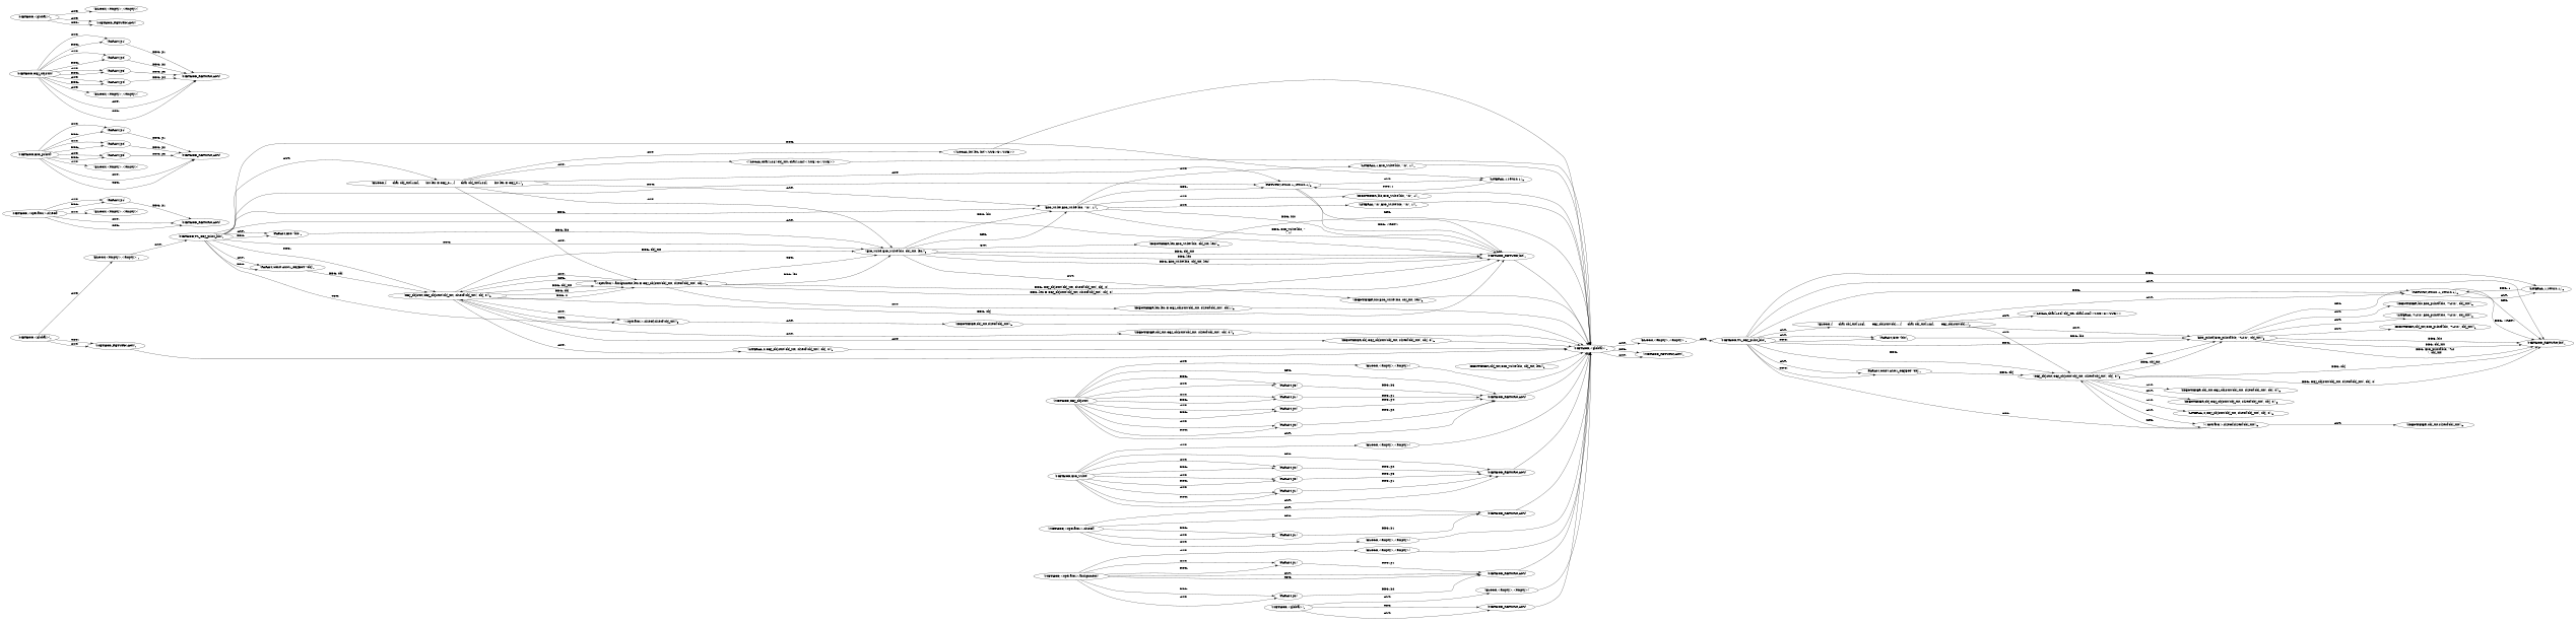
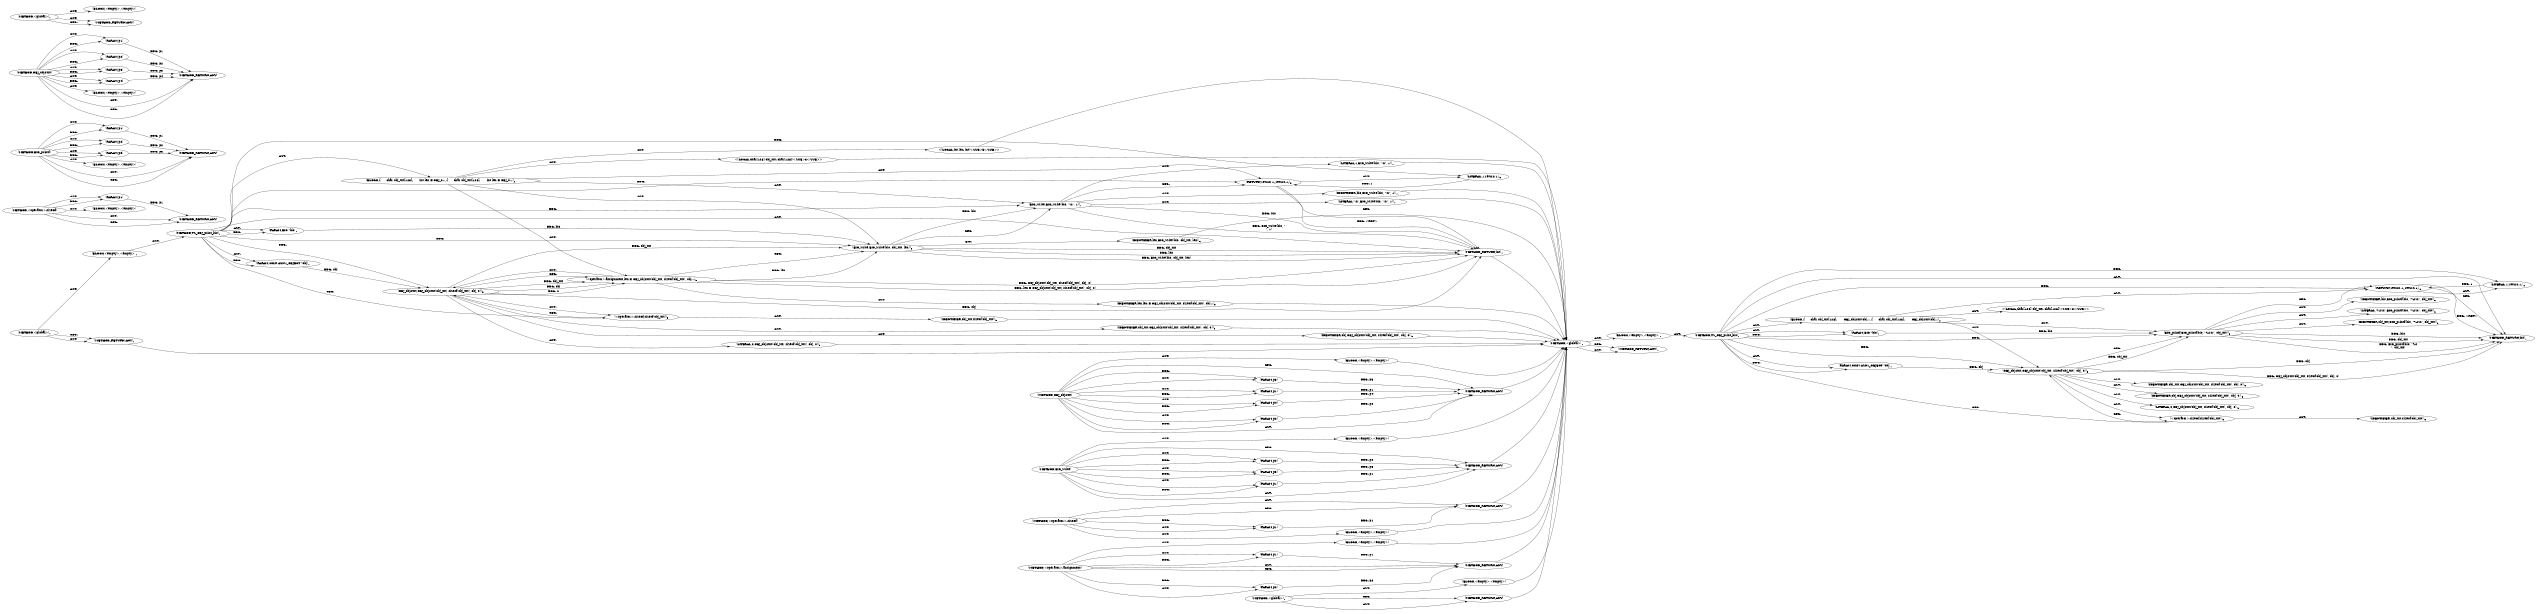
  digraph {
    rankdir=LR
    n1 [label=<(METHOD,&lt;global&gt;)<SUB>1</SUB>>]
    n2 [label=<(BLOCK,&lt;empty&gt;,&lt;empty&gt;)<SUB>1</SUB>>]
    n3 [label=<(METHOD_RETURN,ANY)<SUB>1</SUB>>]
    n4 [label=<(METHOD,TS_OBJ_print_bio)<SUB>1</SUB>>]
    n5 [label=<(METHOD,&lt;global&gt;)<SUB>1</SUB>>]
    n6 [label=<(PARAM,BIO *bio)<SUB>1</SUB>>]
    n7 [label=<(PARAM,const ASN1_OBJECT *obj)<SUB>1</SUB>>]
    n8 [label=<(BLOCK,{      char obj_txt[128];       int len = OBJ_o...,{      char obj_txt[128];       int len = OBJ_o...)<SUB>2</SUB>>]
    n9 [label=<(OBJ_obj2txt,OBJ_obj2txt(obj_txt, sizeof(obj_txt), obj, 0))<SUB>5</SUB>>]
    n10 [label=<(&lt;operator&gt;.sizeOf,sizeof(obj_txt))<SUB>5</SUB>>]
    n11 [label=<(BIO_write,BIO_write(bio, obj_txt, len))<SUB>6</SUB>>]
    n12 [label=<(BIO_write,BIO_write(bio, &quot;\n&quot;, 1))<SUB>7</SUB>>]
    n13 [label=<(RETURN,return 1;,return 1;)<SUB>9</SUB>>]
    n14 [label=<(LITERAL,1,return 1;)<SUB>9</SUB>>]
    n15 [label=<(METHOD_RETURN,int)<SUB>1</SUB>>]
    n16 [label="<(LOCAL,char[128] obj_txt: char[128])<SUB>3</SUB>>"]
    n17 [label="<(LOCAL,int len: int)<SUB>5</SUB>>"]
    n18 [label=<(&lt;operator&gt;.assignment,len = OBJ_obj2txt(obj_txt, sizeof(obj_txt), obj...)<SUB>5</SUB>>]
    n19 [label=<(IDENTIFIER,obj_txt,OBJ_obj2txt(obj_txt, sizeof(obj_txt), obj, 0))<SUB>5</SUB>>]
    n20 [label=<(IDENTIFIER,obj,OBJ_obj2txt(obj_txt, sizeof(obj_txt), obj, 0))<SUB>5</SUB>>]
    n21 [label=<(LITERAL,0,OBJ_obj2txt(obj_txt, sizeof(obj_txt), obj, 0))<SUB>5</SUB>>]
    n22 [label=<(IDENTIFIER,obj_txt,sizeof(obj_txt))<SUB>5</SUB>>]
-   n23 [label=<(IDENTIFIER,bio,BIO_write(bio, obj_txt, len))<SUB>6</SUB>>]
    n24 [label=<(IDENTIFIER,len,BIO_write(bio, obj_txt, len))<SUB>6</SUB>>]
    n25 [label=<(IDENTIFIER,bio,BIO_write(bio, &quot;\n&quot;, 1))<SUB>7</SUB>>]
    n26 [label=<(LITERAL,&quot;\n&quot;,BIO_write(bio, &quot;\n&quot;, 1))<SUB>7</SUB>>]
    n27 [label=<(LITERAL,1,BIO_write(bio, &quot;\n&quot;, 1))<SUB>7</SUB>>]
    n28 [label=<(IDENTIFIER,len,len = OBJ_obj2txt(obj_txt, sizeof(obj_txt), obj...)<SUB>5</SUB>>]
    n29 [label=<(BLOCK,&lt;empty&gt;,&lt;empty&gt;)<SUB>1</SUB>>]
    n30 [label=<(METHOD_RETURN,ANY)<SUB>1</SUB>>]
-   n31 [label=<(IDENTIFIER,obj_txt,BIO_write(bio, obj_txt, len))<SUB>6</SUB>>]
    n32 [label=<(METHOD,OBJ_obj2txt)>]
    n33 [label=<(PARAM,p1)>]
    n34 [label=<(PARAM,p2)>]
    n35 [label=<(PARAM,p3)>]
    n36 [label=<(PARAM,p4)>]
    n37 [label=<(BLOCK,&lt;empty&gt;,&lt;empty&gt;)>]
    n38 [label=<(METHOD_RETURN,ANY)>]
    n39 [label=<(METHOD,BIO_write)>]
    n40 [label=<(PARAM,p1)>]
    n41 [label=<(PARAM,p2)>]
    n42 [label=<(PARAM,p3)>]
    n43 [label=<(BLOCK,&lt;empty&gt;,&lt;empty&gt;)>]
    n44 [label=<(METHOD_RETURN,ANY)>]
    n45 [label=<(METHOD,&lt;operator&gt;.sizeOf)>]
    n46 [label=<(PARAM,p1)>]
    n47 [label=<(BLOCK,&lt;empty&gt;,&lt;empty&gt;)>]
    n48 [label=<(METHOD_RETURN,ANY)>]
    n49 [label=<(METHOD,&lt;operator&gt;.assignment)>]
    n50 [label=<(PARAM,p1)>]
    n51 [label=<(PARAM,p2)>]
    n52 [label=<(BLOCK,&lt;empty&gt;,&lt;empty&gt;)>]
    n53 [label=<(METHOD_RETURN,ANY)>]
    n54 [label=<(METHOD,&lt;global&gt;)<SUB>1</SUB>>]
    n55 [label=<(BLOCK,&lt;empty&gt;,&lt;empty&gt;)>]
    n56 [label=<(METHOD_RETURN,ANY)>]
    n57 [label=<(METHOD,TS_OBJ_print_bio)<SUB>1</SUB>>]
    n58 [label=<(PARAM,BIO *bio)<SUB>1</SUB>>]
    n59 [label=<(PARAM,const ASN1_OBJECT *obj)<SUB>1</SUB>>]
    n60 [label=<(BLOCK,{      char obj_txt[128];       OBJ_obj2txt(obj...,{      char obj_txt[128];       OBJ_obj2txt(obj...)<SUB>2</SUB>>]
    n61 [label=<(OBJ_obj2txt,OBJ_obj2txt(obj_txt, sizeof(obj_txt), obj, 0))<SUB>5</SUB>>]
    n62 [label=<(&lt;operator&gt;.sizeOf,sizeof(obj_txt))<SUB>5</SUB>>]
    n63 [label=<(BIO_printf,BIO_printf(bio, &quot;%s\n&quot;, obj_txt))<SUB>6</SUB>>]
    n64 [label=<(RETURN,return 1;,return 1;)<SUB>8</SUB>>]
    n65 [label=<(LITERAL,1,return 1;)<SUB>8</SUB>>]
    n66 [label=<(METHOD_RETURN,int)<SUB>1</SUB>>]
    n67 [label="<(LOCAL,char[128] obj_txt: char[128])<SUB>3</SUB>>"]
    n68 [label=<(IDENTIFIER,obj_txt,OBJ_obj2txt(obj_txt, sizeof(obj_txt), obj, 0))<SUB>5</SUB>>]
    n69 [label=<(IDENTIFIER,obj,OBJ_obj2txt(obj_txt, sizeof(obj_txt), obj, 0))<SUB>5</SUB>>]
    n70 [label=<(LITERAL,0,OBJ_obj2txt(obj_txt, sizeof(obj_txt), obj, 0))<SUB>5</SUB>>]
    n71 [label=<(IDENTIFIER,obj_txt,sizeof(obj_txt))<SUB>5</SUB>>]
    n72 [label=<(IDENTIFIER,bio,BIO_printf(bio, &quot;%s\n&quot;, obj_txt))<SUB>6</SUB>>]
    n73 [label=<(LITERAL,&quot;%s\n&quot;,BIO_printf(bio, &quot;%s\n&quot;, obj_txt))<SUB>6</SUB>>]
    n74 [label=<(IDENTIFIER,obj_txt,BIO_printf(bio, &quot;%s\n&quot;, obj_txt))<SUB>6</SUB>>]
    n75 [label=<(METHOD,&lt;operator&gt;.sizeOf)>]
    n76 [label=<(PARAM,p1)>]
    n77 [label=<(BLOCK,&lt;empty&gt;,&lt;empty&gt;)>]
    n78 [label=<(METHOD_RETURN,ANY)>]
    n79 [label=<(METHOD,BIO_printf)>]
    n80 [label=<(PARAM,p1)>]
    n81 [label=<(PARAM,p2)>]
    n82 [label=<(PARAM,p3)>]
    n83 [label=<(BLOCK,&lt;empty&gt;,&lt;empty&gt;)>]
    n84 [label=<(METHOD_RETURN,ANY)>]
    n85 [label=<(METHOD,OBJ_obj2txt)>]
    n86 [label=<(PARAM,p1)>]
    n87 [label=<(PARAM,p2)>]
    n88 [label=<(PARAM,p3)>]
    n89 [label=<(PARAM,p4)>]
    n90 [label=<(BLOCK,&lt;empty&gt;,&lt;empty&gt;)>]
    n91 [label=<(METHOD_RETURN,ANY)>]
    n92 [label=<(METHOD,&lt;global&gt;)<SUB>1</SUB>>]
    n93 [label=<(BLOCK,&lt;empty&gt;,&lt;empty&gt;)>]
    n94 [label=<(METHOD_RETURN,ANY)>]
    n1 -> n2 [label="AST: "]
    n1 -> n3 [label="AST: "]
    n1 -> n3 [label="CFG: "]
    n2 -> n4 [label="AST: "]
    n3 -> n5
    n4 -> n6 [label="AST: "]
    n4 -> n6 [label="DDG: "]
    n4 -> n7 [label="AST: "]
    n4 -> n7 [label="DDG: "]
    n4 -> n8 [label="AST: "]
    n4 -> n9 [label="DDG: "]
    n4 -> n10 [label="CFG: "]
    n4 -> n11 [label="DDG: "]
    n4 -> n12 [label="DDG: "]
    n4 -> n13 [label="DDG: "]
    n4 -> n14 [label="DDG: "]
    n4 -> n15 [label="AST: "]
    n5 -> n29 [label="AST: "]
    n5 -> n30 [label="AST: "]
    n5 -> n30 [label="CFG: "]
    n6 -> n11 [label="DDG: bio"]
    n7 -> n9 [label="DDG: obj"]
    n8 -> n11 [label="AST: "]
    n8 -> n12 [label="AST: "]
    n8 -> n13 [label="AST: "]
    n8 -> n16 [label="AST: "]
    n8 -> n17 [label="AST: "]
    n8 -> n18 [label="AST: "]
    n9 -> n10 [label="AST: "]
    n9 -> n11 [label="DDG: obj_txt"]
    n9 -> n15 [label="DDG: obj"]
    n9 -> n18 [label="CFG: "]
    n9 -> n18 [label="DDG: obj_txt"]
    n9 -> n18 [label="DDG: obj"]
    n9 -> n18 [label="DDG: 0"]
    n9 -> n19 [label="AST: "]
    n9 -> n20 [label="AST: "]
    n9 -> n21 [label="AST: "]
    n10 -> n9 [label="CFG: "]
    n10 -> n22 [label="AST: "]
    n11 -> n12 [label="CFG: "]
    n11 -> n12 [label="DDG: bio"]
    n11 -> n15 [label="DDG: obj_txt"]
    n11 -> n15 [label="DDG: len"]
    n11 -> n15 [label="DDG: BIO_write(bio, obj_txt, len)"]
-   n11 -> n23 [label="AST: "]
    n11 -> n24 [label="BIO: "]
    n12 -> n13 [label="CFG: "]
    n12 -> n15 [label="DDG: bio"]
    n12 -> n15 [label="DDG: BIO_write(bio, &quot;\n&quot;, 1)"]
    n12 -> n25 [label="AST: "]
    n12 -> n26 [label="AST: "]
    n12 -> n27 [label="AST: "]
    n13 -> n14 [label="AST: "]
    n13 -> n15 [label="CFG: "]
    n13 -> n15 [label="DDG: &lt;RET&gt;"]
    n14 -> n13 [label="DDG: 1"]
    n15 -> n5
    n16 -> n5
    n17 -> n5
    n18 -> n9 [label="AST: "]
    n18 -> n11 [label="CFG: "]
    n18 -> n11 [label="DDG: len"]
    n18 -> n15 [label="DDG: OBJ_obj2txt(obj_txt, sizeof(obj_txt), obj, 0)"]
    n18 -> n15 [label="DDG: len = OBJ_obj2txt(obj_txt, sizeof(obj_txt), obj, 0)"]
    n18 -> n28 [label="AST: "]
    n19 -> n5
    n20 -> n5
    n21 -> n5
    n22 -> n5
-   n23 -> n5
    n24 -> n5
    n25 -> n5
    n26 -> n5
    n27 -> n5
    n28 -> n5
    n29 -> n57 [label="AST: "]
-   n31 -> n5
    n32 -> n33 [label="AST: "]
    n32 -> n33 [label="DDG: "]
    n32 -> n34 [label="AST: "]
    n32 -> n34 [label="DDG: "]
    n32 -> n35 [label="AST: "]
    n32 -> n35 [label="DDG: "]
    n32 -> n36 [label="AST: "]
    n32 -> n36 [label="DDG: "]
    n32 -> n37 [label="AST: "]
    n32 -> n38 [label="AST: "]
    n32 -> n38 [label="CFG: "]
    n33 -> n38 [label="DDG: p1"]
    n34 -> n38 [label="DDG: p2"]
    n35 -> n38 [label="DDG: p3"]
    n36 -> n38 [label="DDG: p4"]
    n37 -> n5
    n38 -> n5
    n39 -> n40 [label="AST: "]
    n39 -> n40 [label="DDG: "]
    n39 -> n41 [label="AST: "]
    n39 -> n41 [label="DDG: "]
    n39 -> n42 [label="AST: "]
    n39 -> n42 [label="DDG: "]
    n39 -> n43 [label="AST: "]
    n39 -> n44 [label="AST: "]
    n39 -> n44 [label="CFG: "]
    n40 -> n44 [label="DDG: p1"]
    n41 -> n44 [label="DDG: p2"]
    n42 -> n44 [label="DDG: p3"]
    n43 -> n5
    n44 -> n5
    n45 -> n46 [label="AST: "]
    n45 -> n46 [label="DDG: "]
    n45 -> n47 [label="AST: "]
    n45 -> n48 [label="AST: "]
    n45 -> n48 [label="CFG: "]
    n46 -> n48 [label="DDG: p1"]
    n47 -> n5
    n48 -> n5
    n49 -> n50 [label="AST: "]
    n49 -> n50 [label="DDG: "]
    n49 -> n51 [label="AST: "]
    n49 -> n51 [label="DDG: "]
    n49 -> n52 [label="AST: "]
    n49 -> n53 [label="AST: "]
    n49 -> n53 [label="CFG: "]
    n50 -> n53 [label="DDG: p1"]
    n51 -> n53 [label="DDG: p2"]
    n52 -> n5
    n53 -> n5
    n54 -> n55 [label="AST: "]
    n54 -> n56 [label="AST: "]
    n54 -> n56 [label="CFG: "]
    n55 -> n5
    n56 -> n5
    n57 -> n58 [label="AST: "]
    n57 -> n58 [label="DDG: "]
    n57 -> n59 [label="AST: "]
    n57 -> n59 [label="DDG: "]
    n57 -> n60 [label="AST: "]
    n57 -> n61 [label="DDG: "]
    n57 -> n62 [label="CFG: "]
    n57 -> n63 [label="DDG: "]
    n57 -> n64 [label="DDG: "]
    n57 -> n65 [label="DDG: "]
    n57 -> n66 [label="AST: "]
    n58 -> n63 [label="DDG: bio"]
    n59 -> n61 [label="DDG: obj"]
    n60 -> n61 [label="AST: "]
    n60 -> n63 [label="AST: "]
    n60 -> n64 [label="AST: "]
    n60 -> n67 [label="AST: "]
    n61 -> n62 [label="AST: "]
    n61 -> n63 [label="CFG: "]
    n61 -> n63 [label="DDG: obj_txt"]
    n61 -> n66 [label="DDG: obj"]
    n61 -> n66 [label="DDG: OBJ_obj2txt(obj_txt, sizeof(obj_txt), obj, 0)"]
    n61 -> n68 [label="AST: "]
    n61 -> n69 [label="AST: "]
    n61 -> n70 [label="AST: "]
    n62 -> n61 [label="CFG: "]
    n62 -> n71 [label="AST: "]
    n63 -> n64 [label="CFG: "]
    n63 -> n66 [label="DDG: bio"]
    n63 -> n66 [label="DDG: obj_txt"]
    n63 -> n66 [label="DDG: BIO_printf(bio, &quot;%s\n&quot;, obj_txt)"]
    n63 -> n72 [label="AST: "]
    n63 -> n73 [label="AST: "]
    n63 -> n74 [label="AST: "]
    n64 -> n65 [label="AST: "]
    n64 -> n66 [label="CFG: "]
    n64 -> n66 [label="DDG: &lt;RET&gt;"]
    n65 -> n64 [label="DDG: 1"]
    n75 -> n76 [label="AST: "]
    n75 -> n76 [label="DDG: "]
    n75 -> n77 [label="AST: "]
    n75 -> n78 [label="AST: "]
    n75 -> n78 [label="CFG: "]
    n76 -> n78 [label="DDG: p1"]
    n79 -> n80 [label="AST: "]
    n79 -> n80 [label="DDG: "]
    n79 -> n81 [label="AST: "]
    n79 -> n81 [label="DDG: "]
    n79 -> n82 [label="AST: "]
    n79 -> n82 [label="DDG: "]
    n79 -> n83 [label="AST: "]
    n79 -> n84 [label="AST: "]
    n79 -> n84 [label="CFG: "]
    n80 -> n84 [label="DDG: p1"]
    n81 -> n84 [label="DDG: p2"]
    n82 -> n84 [label="DDG: p3"]
    n85 -> n86 [label="AST: "]
    n85 -> n86 [label="DDG: "]
    n85 -> n87 [label="AST: "]
    n85 -> n87 [label="DDG: "]
    n85 -> n88 [label="AST: "]
    n85 -> n88 [label="DDG: "]
    n85 -> n89 [label="AST: "]
    n85 -> n89 [label="DDG: "]
    n85 -> n90 [label="AST: "]
    n85 -> n91 [label="AST: "]
    n85 -> n91 [label="CFG: "]
    n86 -> n91 [label="DDG: p1"]
    n87 -> n91 [label="DDG: p2"]
    n88 -> n91 [label="DDG: p3"]
    n89 -> n91 [label="DDG: p4"]
    n92 -> n93 [label="AST: "]
    n92 -> n94 [label="AST: "]
    n92 -> n94 [label="CFG: "]
  }
